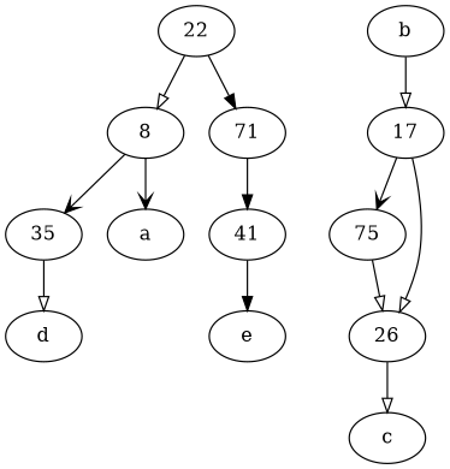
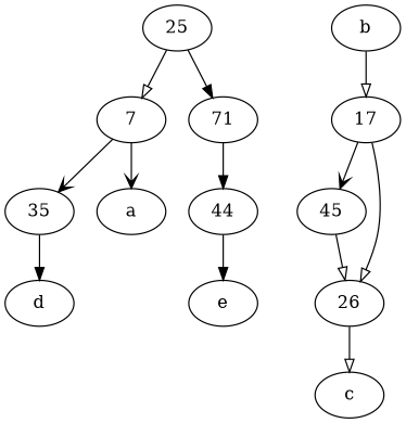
  digraph {
    edge [arrowhead=onormal]
-   44 [label=41]
+   44
    e
-   8
+   8 [label=7]
    35
    a
    d
-   22
+   22 [label=25]
    n8 [label=71]
    17
-   45 [label=75]
+   45
    26
    c
    b
    44 -> e [arrowhead=normal]
    8 -> 35 [arrowhead=vee]
    8 -> a [arrowhead=vee]
-   35 -> d
+   35 -> d [arrowhead=normal]
    22 -> 8
    22 -> n8 [arrowhead=normal]
    n8 -> 44 [arrowhead=normal]
    17 -> 45 [arrowhead=vee]
    17 -> 26
    45 -> 26
    26 -> c
    b -> 17
  }
